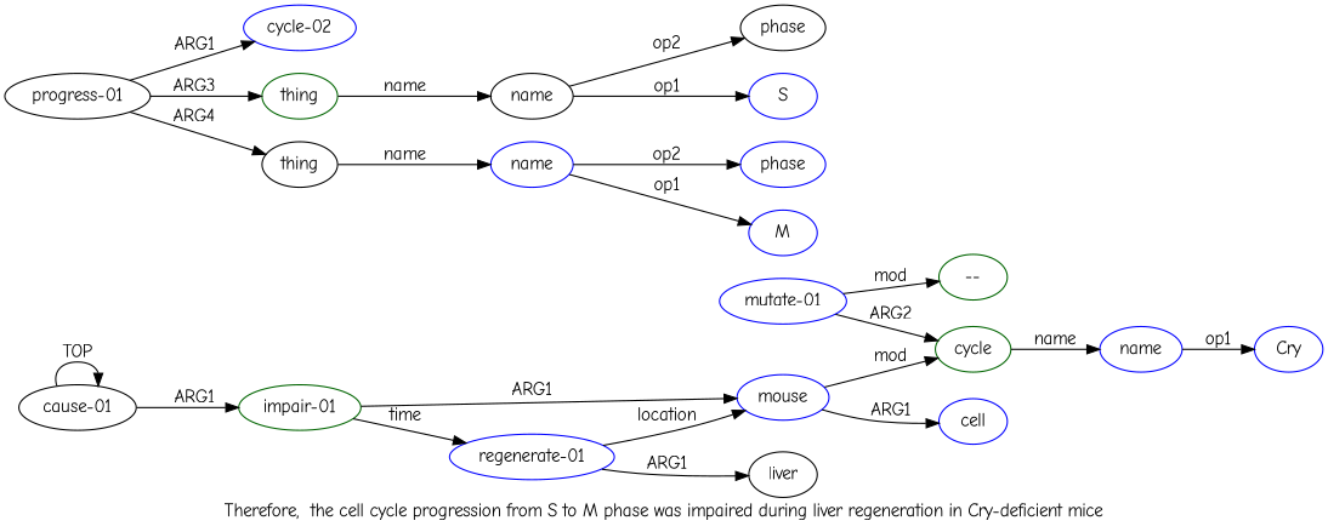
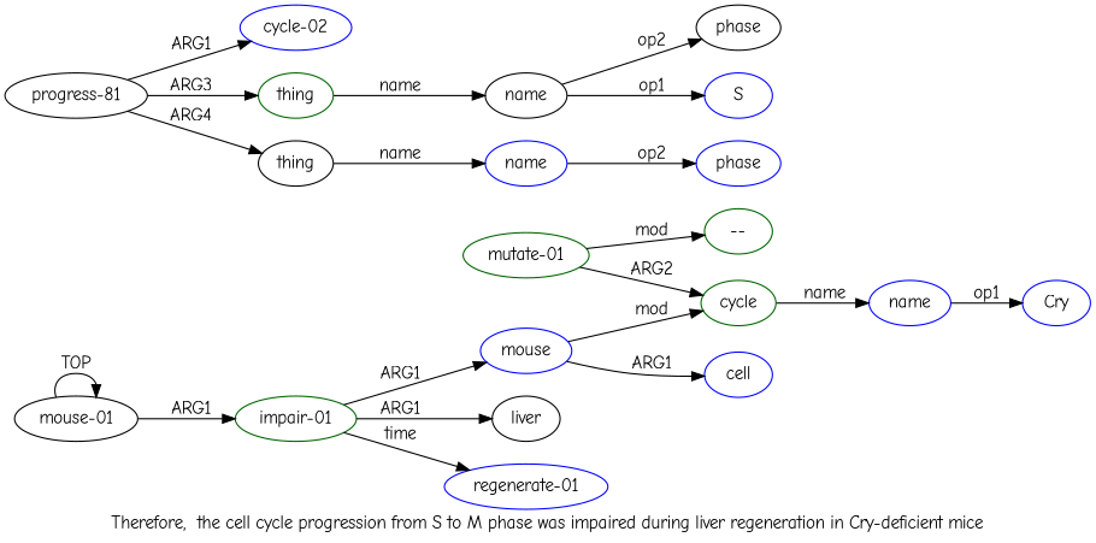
  digraph {
    fontname="Comic Neue"
    label="Therefore,  the cell cycle progression from S to M phase was impaired during liver regeneration in Cry-deficient mice"
    rankdir=LR
    node [color=blue fontname="Comic Neue" gold_ind=-1 gold_label=name test_ind=-1 test_label=name]
    edge [color=black fontname="Comic Neue" gold_label=ARG1 test_label=ARG1]
-   n1 [gold_ind=14 gold_label="mutate-01" label="mutate-01" test_ind=14 test_label="mutate-01"]
+   n1 [color=darkgreen gold_ind=14 gold_label="mutate-01" label="mutate-01" test_ind=14 test_label="mutate-01"]
    n2 [color=darkgreen gold_label="--" label="--" test_label="--"]
    n3 [color=darkgreen gold_ind=12 gold_label=protein label=cycle test_ind=12 test_label=protein]
    n4 [gold_ind=13 label=name test_ind=13]
    n5 [gold_label=Cry label=Cry test_label=Cry]
    n6 [gold_ind=11 gold_label=mouse label=mouse test_ind=11 test_label=mouse]
    n7 [gold_ind=4 gold_label=cell label=cell test_ind=4 test_label=cell]
    n8 [color=black gold_ind=10 gold_label=liver label=liver test_ind=10 test_label=liver]
    n9 [color=black gold_label=phase label=phase test_label=phase]
    n10 [gold_label=S label=S test_label=S]
    n11 [gold_label=phase label=phase test_label=phase]
    n12 [color=darkgreen gold_ind=1 gold_label="impair-01" label="impair-01" test_ind=1 test_label="impair-01"]
    n13 [gold_ind=9 gold_label="regenerate-01" label="regenerate-01" test_ind=9 test_label="regenerate-01"]
-   n14 [color=black gold_ind=2 gold_label="progress-01" label="progress-01" test_ind=2 test_label="progress-01"]
+   n14 [color=black gold_ind=2 gold_label="progress-01" label="progress-81" test_ind=2 test_label="progress-01"]
    n15 [gold_ind=3 gold_label="cycle-02" label="cycle-02" test_ind=3 test_label="cycle-02"]
    n16 [color=darkgreen gold_ind=5 gold_label=thing label=thing test_ind=5 test_label=thing]
    n17 [color=black gold_ind=7 gold_label=thing label=thing test_ind=7 test_label=thing]
    n18 [color=black gold_ind=6 label=name test_ind=6]
    n19 [gold_ind=8 label=name test_ind=8]
-   n20 [color=black gold_ind=0 gold_label="cause-01" label="cause-01" test_ind=0 test_label="cause-01"]
-   n21 [gold_label=M label=M test_label=M]
+   n20 [color=black gold_ind=0 gold_label="cause-01" label="mouse-01" test_ind=0 test_label="cause-01"]
    n1 -> n2 [gold_label=mod label=mod test_label=mod]
    n1 -> n3 [gold_label=ARG2 label=ARG2 test_label=ARG2]
    n3 -> n4 [gold_label=name label=name test_label=name]
    n4 -> n5 [gold_label=op1 label=op1 test_label=op1]
    n6 -> n3 [gold_label=mod label=mod test_label=mod]
    n6 -> n7 [label=ARG1]
    n12 -> n6 [label=ARG1]
    n12 -> n13 [gold_label=time label=time test_label=time]
-   n13 -> n6 [gold_label=location label=location test_label=location]
-   n13 -> n8 [label=ARG1]
+   n12 -> n8 [label=ARG1]
    n14 -> n15 [label=ARG1]
    n14 -> n16 [gold_label=ARG3 label=ARG3 test_label=ARG3]
    n14 -> n17 [gold_label=ARG4 label=ARG4 test_label=ARG4]
    n16 -> n18 [gold_label=name label=name test_label=name]
    n17 -> n19 [gold_label=name label=name test_label=name]
    n18 -> n9 [gold_label=op2 label=op2 test_label=op2]
    n18 -> n10 [gold_label=op1 label=op1 test_label=op1]
    n19 -> n11 [gold_label=op2 label=op2 test_label=op2]
-   n19 -> n21 [gold_label=op1 label=op1 test_label=op1]
    n20 -> n12 [label=ARG1]
    n20 -> n20 [gold_label=TOP label=TOP test_label=TOP]
  }
